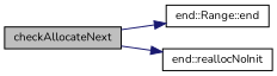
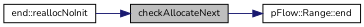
  digraph {
    fontname=Nunito
    rankdir=LR
    node [color=black fillcolor=white fontname=Nunito fontsize=10 shape=record style=filled]
    edge [color=midnightblue fontname=Nunito fontsize=10 labelfontname=Helvetica labelfontsize=10 style=solid]
    n1 [fillcolor=grey75 fontcolor=black height=0.2 label=checkAllocateNext width=0.4]
-   n2 [height=0.2 label="end::Range::end" width=0.4]
+   n2 [height=0.2 label="pFlow::Range::end" width=0.4]
    n3 [height=0.2 label="end::reallocNoInit" width=0.4]
    n1 -> n2
-   n1 -> n3
+   n3 -> n1
  }
